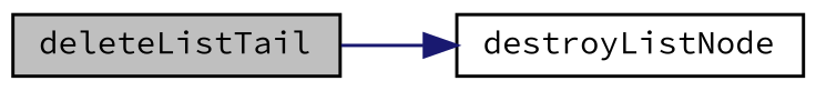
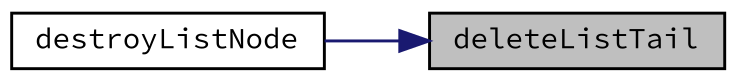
  digraph {
    rankdir=LR
    fontname="Source Code Pro"
    node [color=black fontname="Source Code Pro" fontsize=10 shape=record style=filled]
    n1 [fillcolor=grey75 fontcolor=black height=0.2 label=deleteListTail width=0.4]
    n2 [fillcolor=white height=0.2 label=destroyListNode width=0.4]
-   n1 -> n2 [color=midnightblue fontname="Source Code Pro" fontsize=10 labelfontname=Helvetica labelfontsize=10 style=solid]
+   n2 -> n1 [color=midnightblue fontname="Source Code Pro" fontsize=10 labelfontname=Helvetica labelfontsize=10 style=solid]
  }
